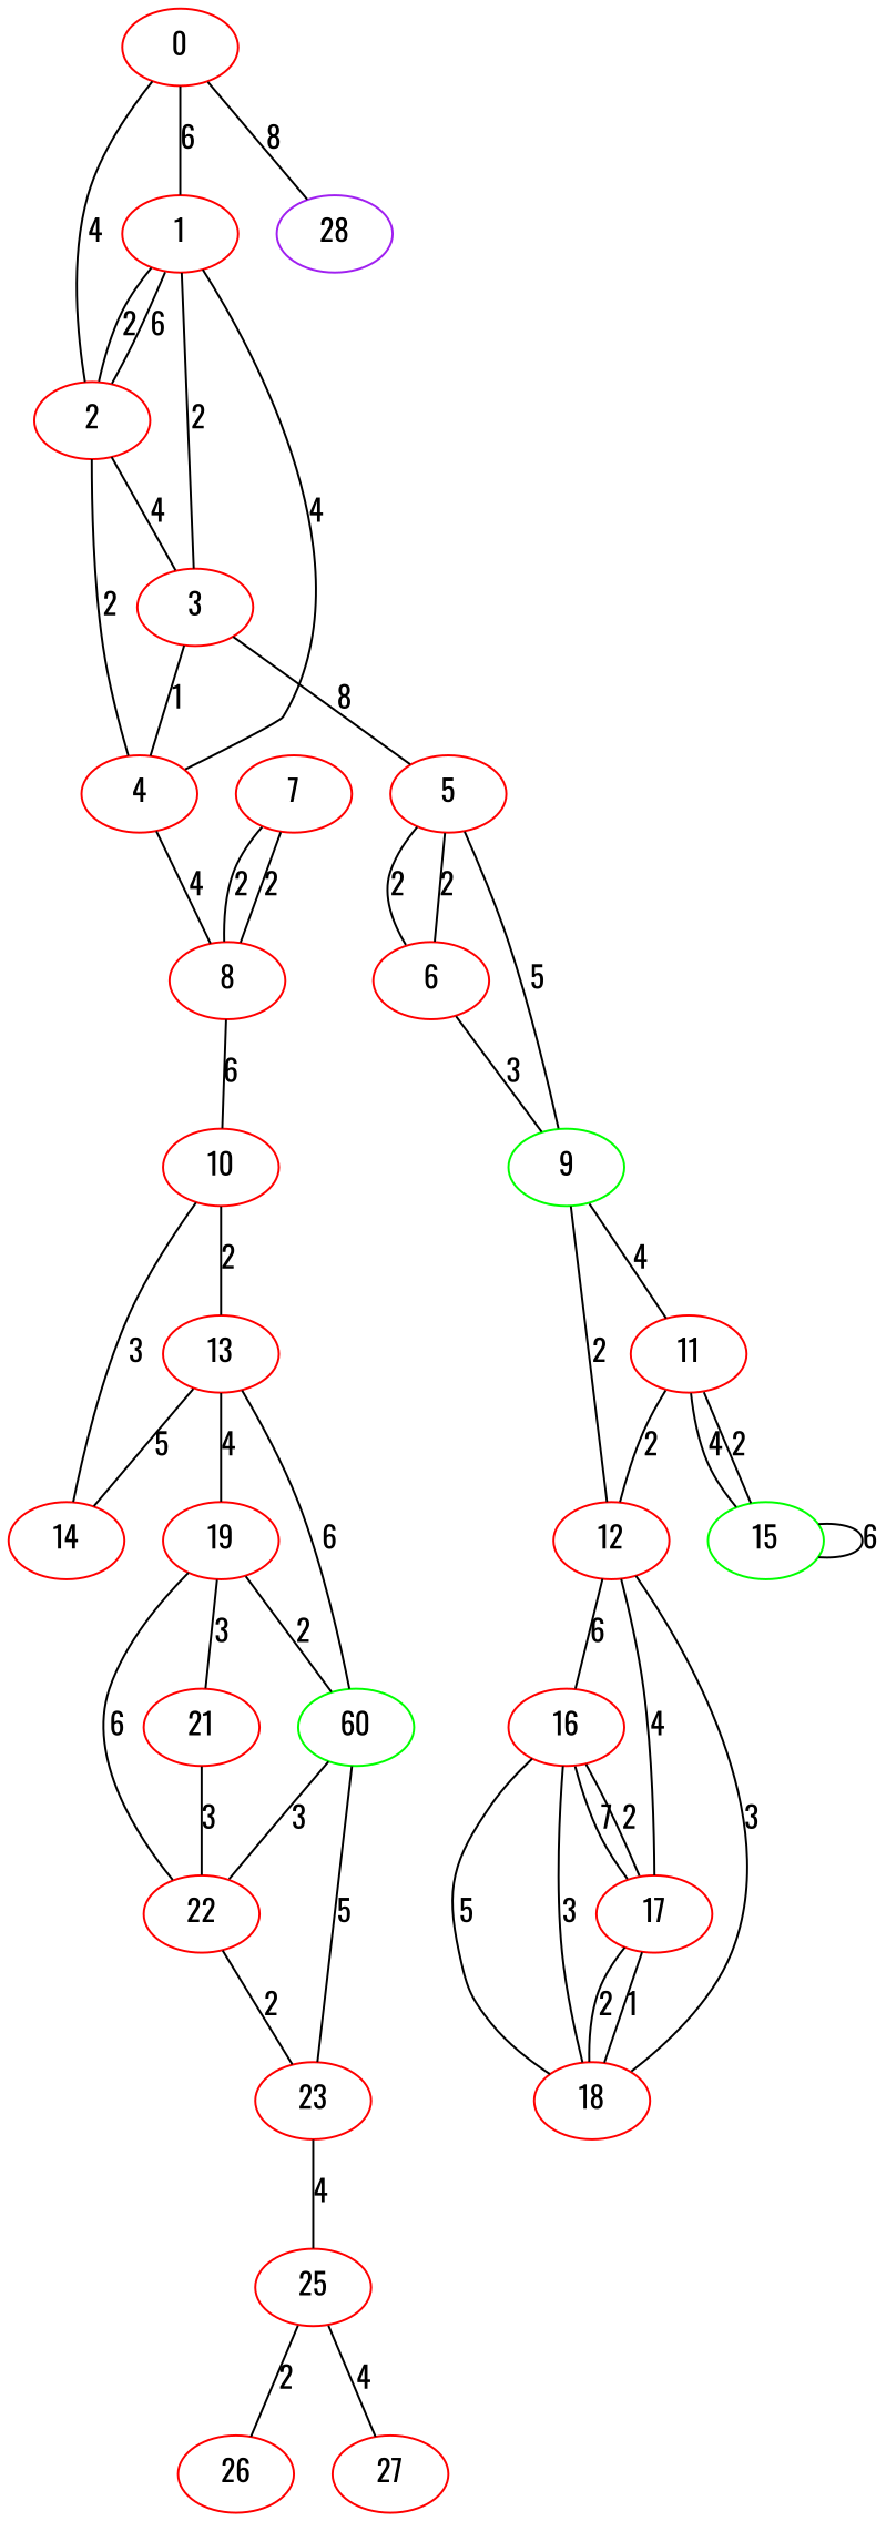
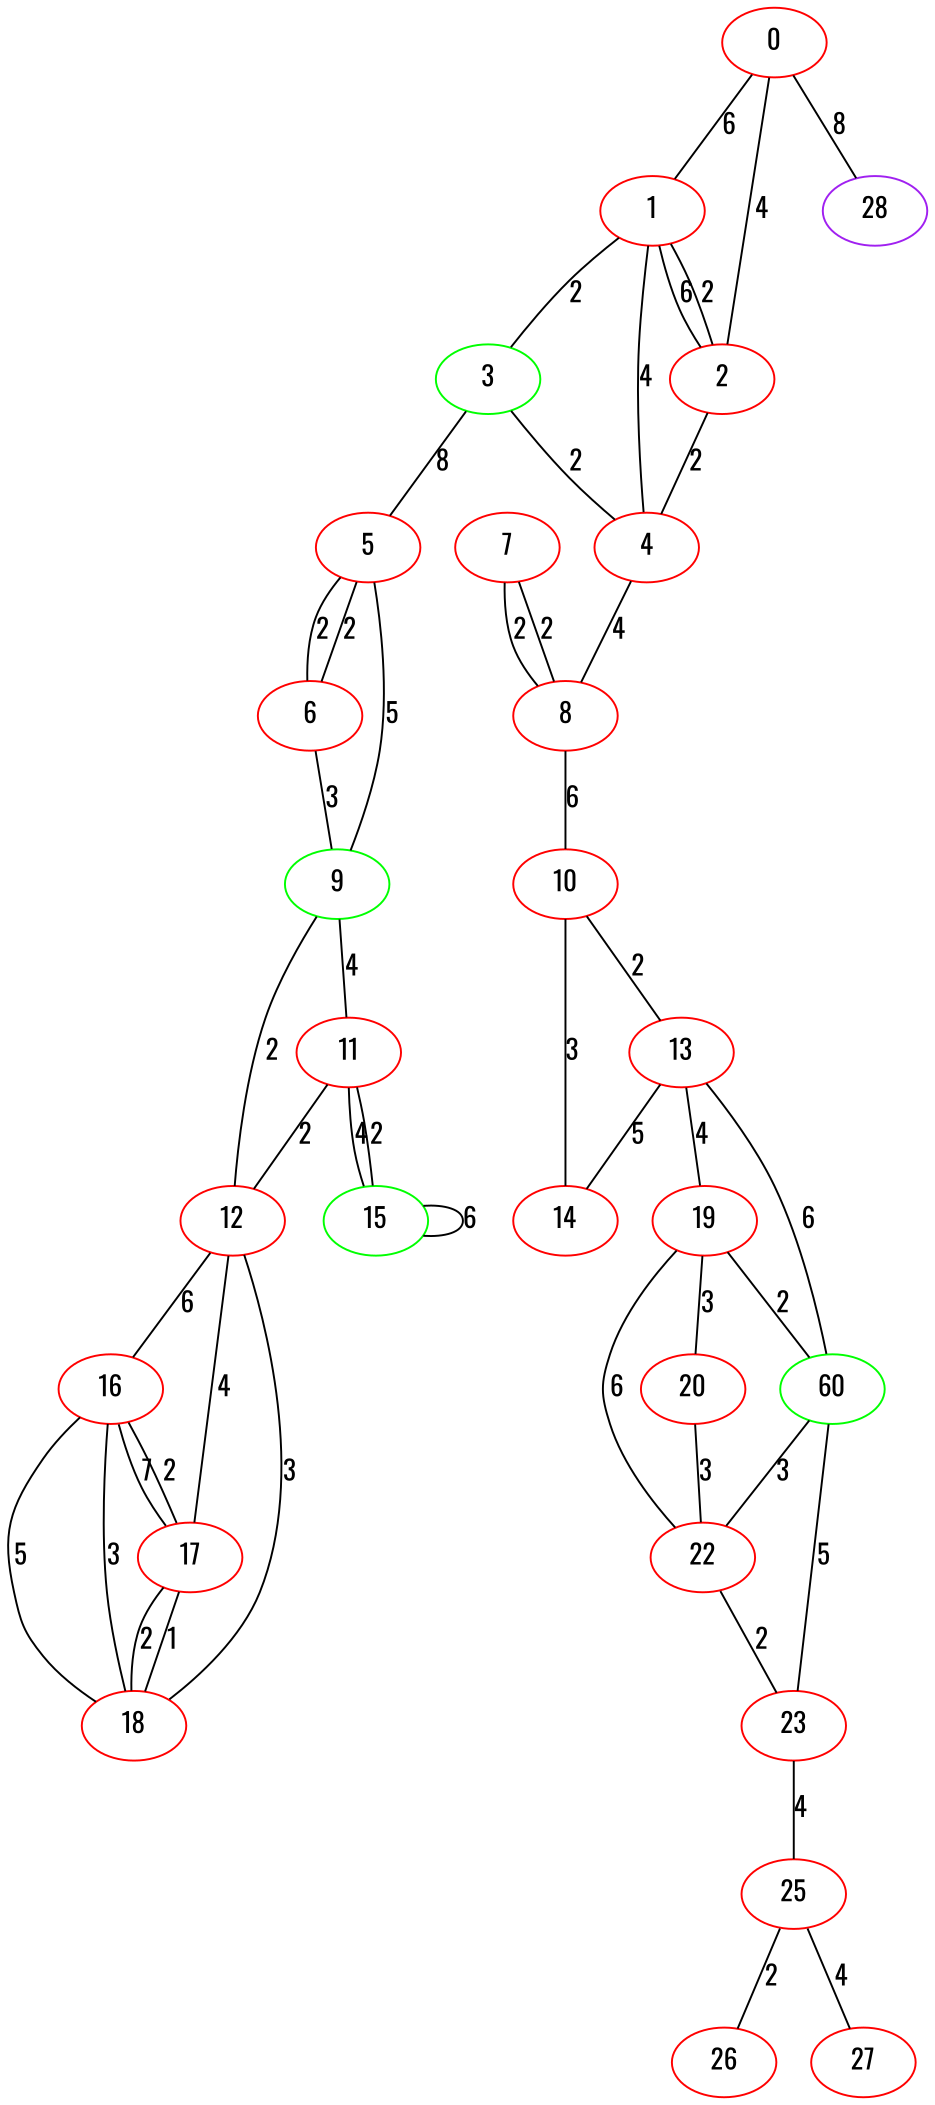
  graph {
    fontname=Oswald
    node [color=red fontname=Oswald weight=1]
    edge [fontname=Oswald]
    0
    1
    2
    28 [color=purple weight=4]
-   3
+   3 [color=green]
    4
    5
    8
    6
    9 [color=green]
    7
    10
    11
    12
    13
    14
    15 [color=green weight=2]
    16
    17
    18
    19
    n22 [color=green label=60 weight=2]
-   21
+   21 [label=20]
    22
    23
    25
    26
    27
    0 -- 1 [label=6]
    0 -- 2 [label=4]
    0 -- 28 [label=8]
    1 -- 2 [label=2]
    1 -- 2 [label=6]
    1 -- 3 [label=2]
    1 -- 4 [label=4]
-   2 -- 3 [label=4]
    2 -- 4 [label=2]
-   3 -- 4 [label=1]
+   3 -- 4 [label=2]
    3 -- 5 [label=8]
    4 -- 8 [label=4]
    5 -- 6 [label=2]
    5 -- 6 [label=2]
    5 -- 9 [label=5]
    8 -- 10 [label=6]
    6 -- 9 [label=3]
    9 -- 11 [label=4]
    9 -- 12 [label=2]
    7 -- 8 [label=2]
    7 -- 8 [label=2]
    10 -- 13 [label=2]
    10 -- 14 [label=3]
    11 -- 12 [label=2]
    11 -- 15 [label=4]
    11 -- 15 [label=2]
    12 -- 16 [label=6]
    12 -- 17 [label=4]
    12 -- 18 [label=3]
    13 -- 14 [label=5]
    13 -- 19 [label=4]
    13 -- n22 [label=6]
    15 -- 15 [label=6]
    16 -- 17 [label=7]
    16 -- 17 [label=2]
    16 -- 18 [label=5]
    16 -- 18 [label=3]
    17 -- 18 [label=2]
    17 -- 18 [label=1]
    19 -- n22 [label=2]
    19 -- 21 [label=3]
    19 -- 22 [label=6]
    n22 -- 22 [label=3]
    n22 -- 23 [label=5]
    21 -- 22 [label=3]
    22 -- 23 [label=2]
    23 -- 25 [label=4]
    25 -- 26 [label=2]
    25 -- 27 [label=4]
  }
